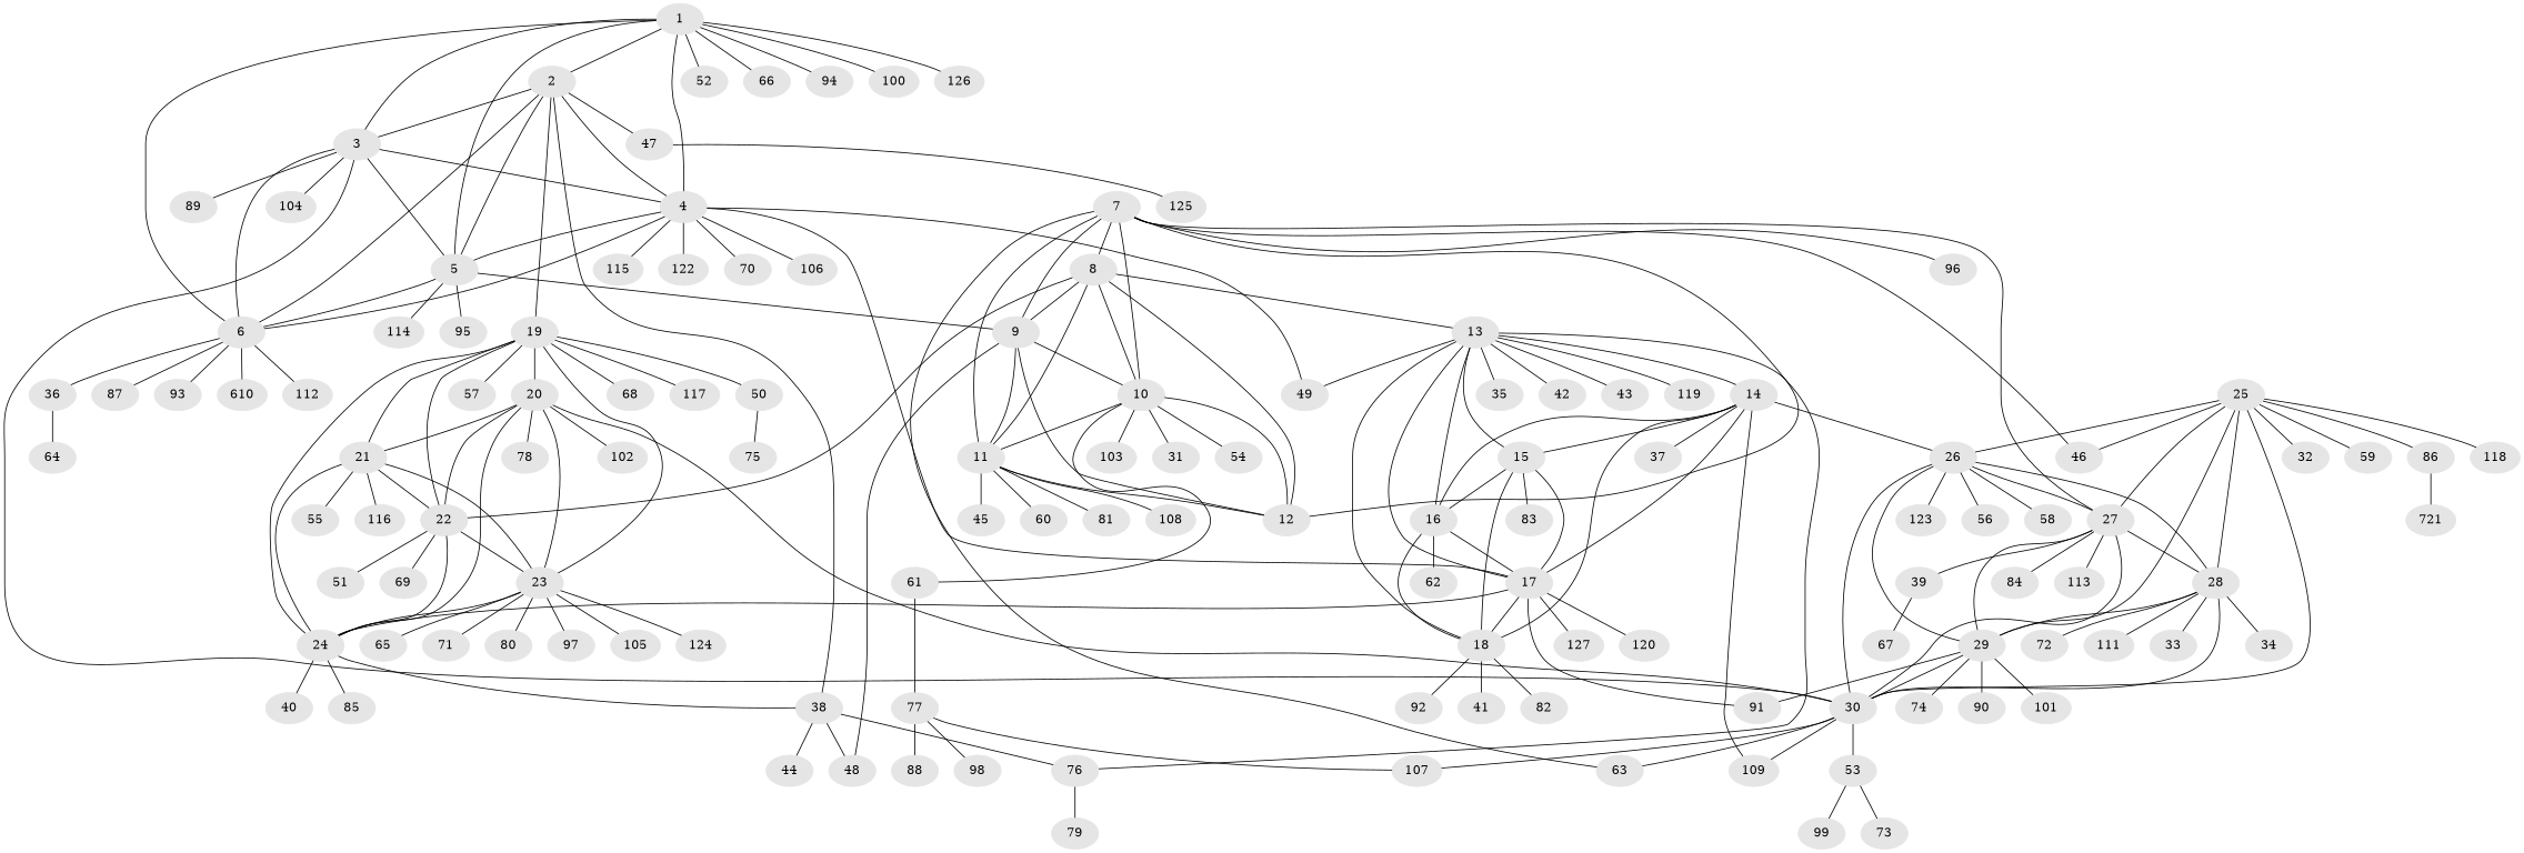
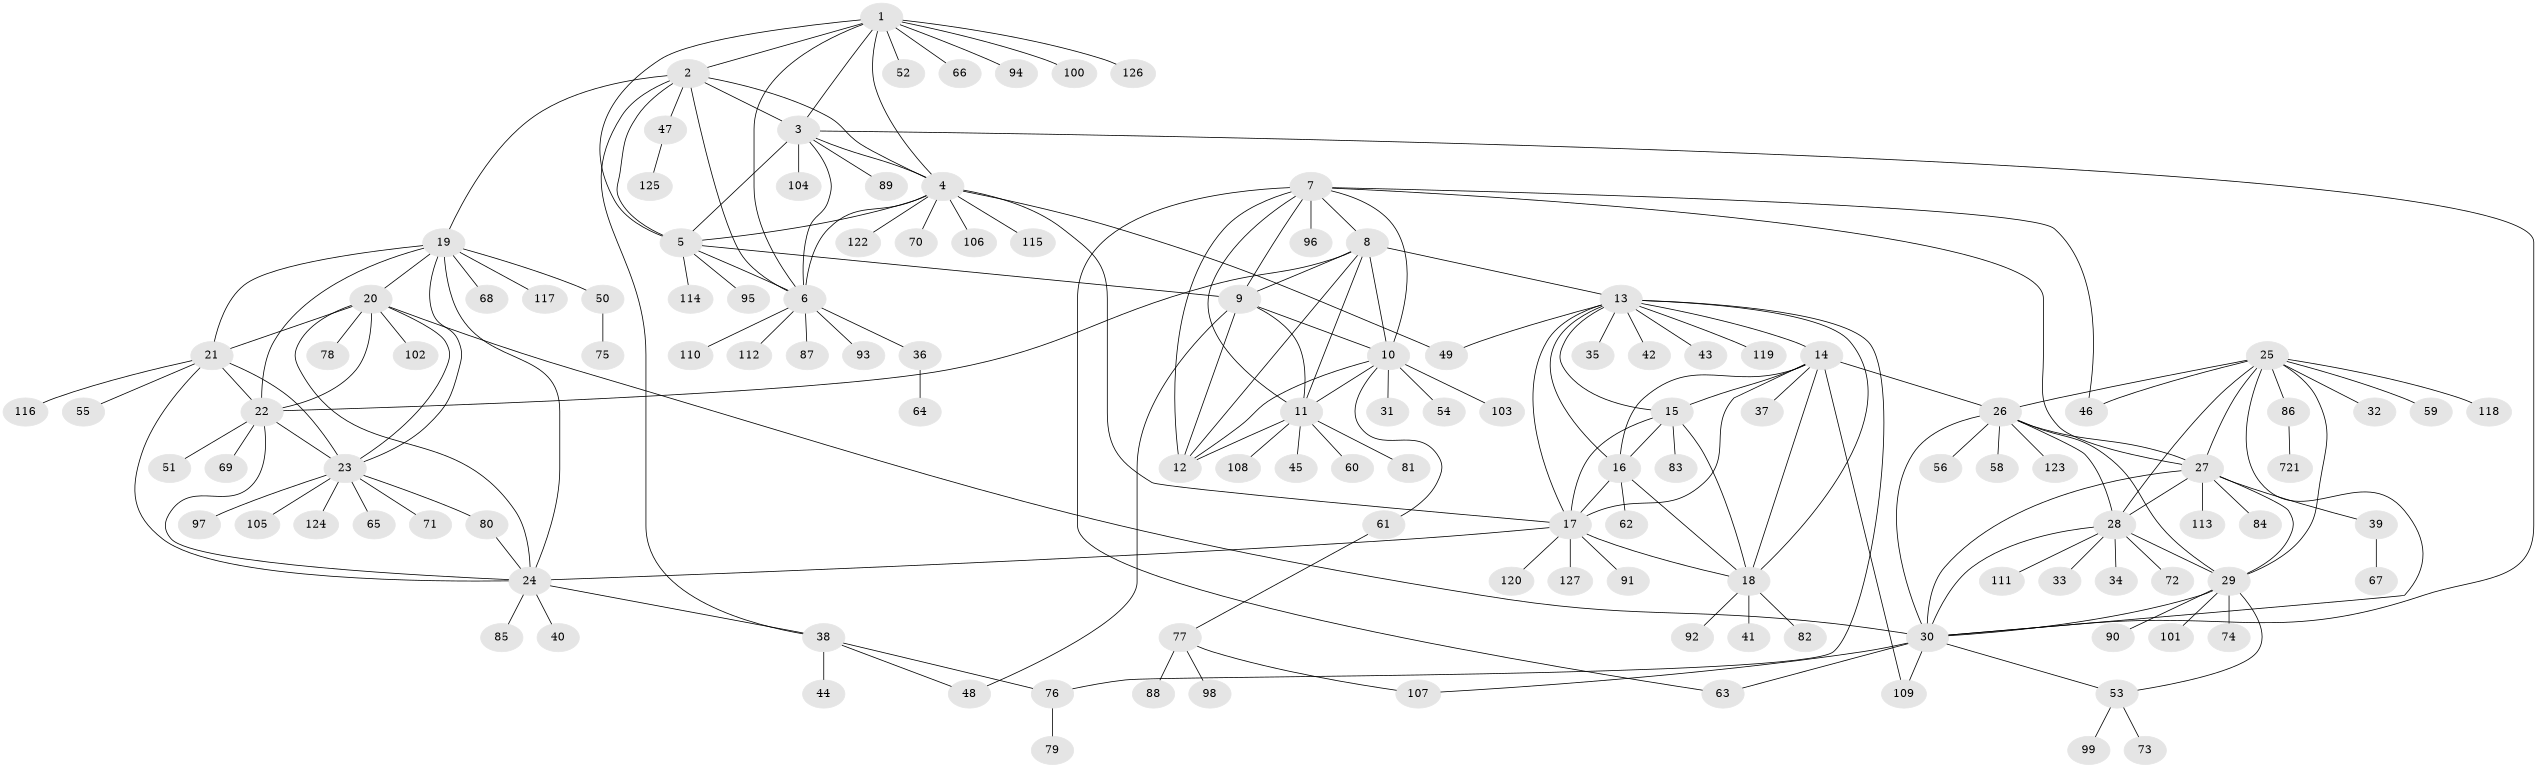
  graph {
    node [color=gray90 style=filled]
    1
    2
    3
    4
    5
    6
    52
    66
    94
    100
    126
    19
    38
    47
    30
    89
    104
    17
    49
    70
    106
    115
    122
    9
    95
    114
    36
    87
    93
-   110 [label=610]
+   110
    112
    22
    24
    20
    21
    23
    50
-   57
    68
    117
    48
    76
    44
    125
    63
    109
    53
    107
    18
    91
    120
    127
    10
    11
    12
    64
    7
    8
    27
    46
    96
    13
    31
    54
    61
    103
    45
    60
    81
    108
    28
    29
    39
    84
    113
    14
    15
    16
    35
    42
    43
    119
    51
    69
    77
    26
    37
    83
    62
    41
    82
    92
    79
    56
    58
    123
    40
    85
    78
    102
    55
    116
    65
    71
    80
    97
    105
    124
    75
    25
    32
    59
    86
    118
    33
    34
    72
    111
    74
    90
    101
    n122 [label=721]
    67
    73
    99
    98
    88
    1 -- 2
    1 -- 3
    1 -- 4
    1 -- 5
    1 -- 6
    1 -- 52
    1 -- 66
    1 -- 94
    1 -- 100
    1 -- 126
    2 -- 3
    2 -- 4
    2 -- 5
    2 -- 6
    2 -- 19
    2 -- 38
    2 -- 47
    3 -- 4
    3 -- 5
    3 -- 6
    3 -- 30
    3 -- 89
    3 -- 104
    4 -- 5
    4 -- 6
    4 -- 17
    4 -- 49
    4 -- 70
    4 -- 106
    4 -- 115
    4 -- 122
    5 -- 6
    5 -- 9
    5 -- 95
    5 -- 114
    6 -- 36
    6 -- 87
    6 -- 93
    6 -- 110
    6 -- 112
    19 -- 22
    19 -- 24
    19 -- 20
    19 -- 21
    19 -- 23
    19 -- 50
-   19 -- 57
    19 -- 68
    19 -- 117
    38 -- 48
    38 -- 76
    38 -- 44
    47 -- 125
    30 -- 63
    30 -- 109
    30 -- 53
    30 -- 107
    17 -- 24
    17 -- 18
    17 -- 91
    17 -- 120
    17 -- 127
    9 -- 48
    9 -- 10
    9 -- 11
    9 -- 12
    36 -- 64
    22 -- 24
    22 -- 23
    22 -- 51
    22 -- 69
    24 -- 38
    24 -- 40
    24 -- 85
    20 -- 30
    20 -- 22
    20 -- 24
    20 -- 21
    20 -- 23
    20 -- 78
    20 -- 102
    21 -- 22
    21 -- 24
    21 -- 23
    21 -- 55
    21 -- 116
-   23 -- 24
+   80 -- 24
    23 -- 65
    23 -- 71
    23 -- 80
    23 -- 97
    23 -- 105
    23 -- 124
    50 -- 75
    76 -- 79
    53 -- 73
    53 -- 99
    18 -- 41
    18 -- 82
    18 -- 92
    10 -- 11
    10 -- 12
    10 -- 31
    10 -- 54
    10 -- 61
    10 -- 103
    11 -- 12
    11 -- 45
    11 -- 60
    11 -- 81
    11 -- 108
    7 -- 9
    7 -- 63
    7 -- 10
    7 -- 11
    7 -- 12
    7 -- 8
    7 -- 27
    7 -- 46
    7 -- 96
    8 -- 9
    8 -- 22
    8 -- 10
    8 -- 11
    8 -- 12
    8 -- 13
    27 -- 30
    27 -- 28
    27 -- 29
    27 -- 39
    27 -- 84
    27 -- 113
    13 -- 17
    13 -- 49
    13 -- 76
    13 -- 18
    13 -- 14
    13 -- 15
    13 -- 16
    13 -- 35
    13 -- 42
    13 -- 43
    13 -- 119
    61 -- 77
    28 -- 30
    28 -- 29
    28 -- 33
    28 -- 34
    28 -- 72
    28 -- 111
    29 -- 30
-   29 -- 91
+   29 -- 53
    29 -- 74
    29 -- 90
    29 -- 101
    39 -- 67
    14 -- 17
    14 -- 109
    14 -- 18
    14 -- 15
    14 -- 16
    14 -- 26
    14 -- 37
    15 -- 17
    15 -- 18
    15 -- 16
    15 -- 83
    16 -- 17
    16 -- 18
    16 -- 62
    77 -- 107
    77 -- 98
    77 -- 88
    26 -- 30
    26 -- 27
    26 -- 28
    26 -- 29
    26 -- 56
    26 -- 58
    26 -- 123
    25 -- 30
    25 -- 27
    25 -- 46
    25 -- 28
    25 -- 29
    25 -- 26
    25 -- 32
    25 -- 59
    25 -- 86
    25 -- 118
    86 -- n122
  }
